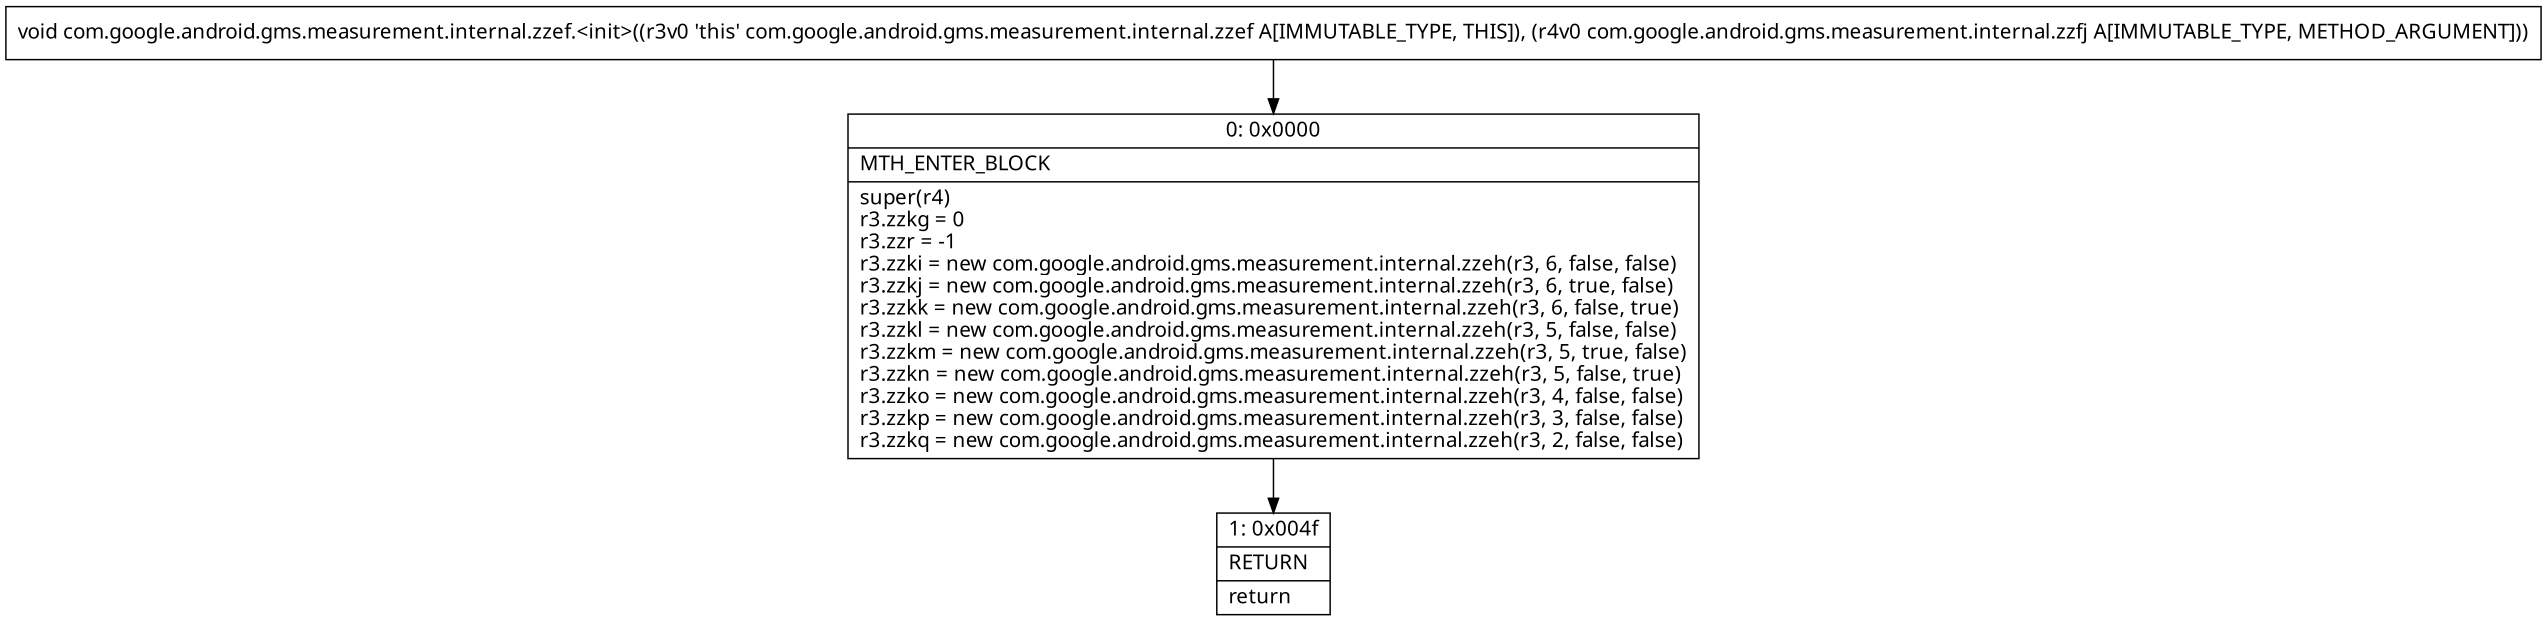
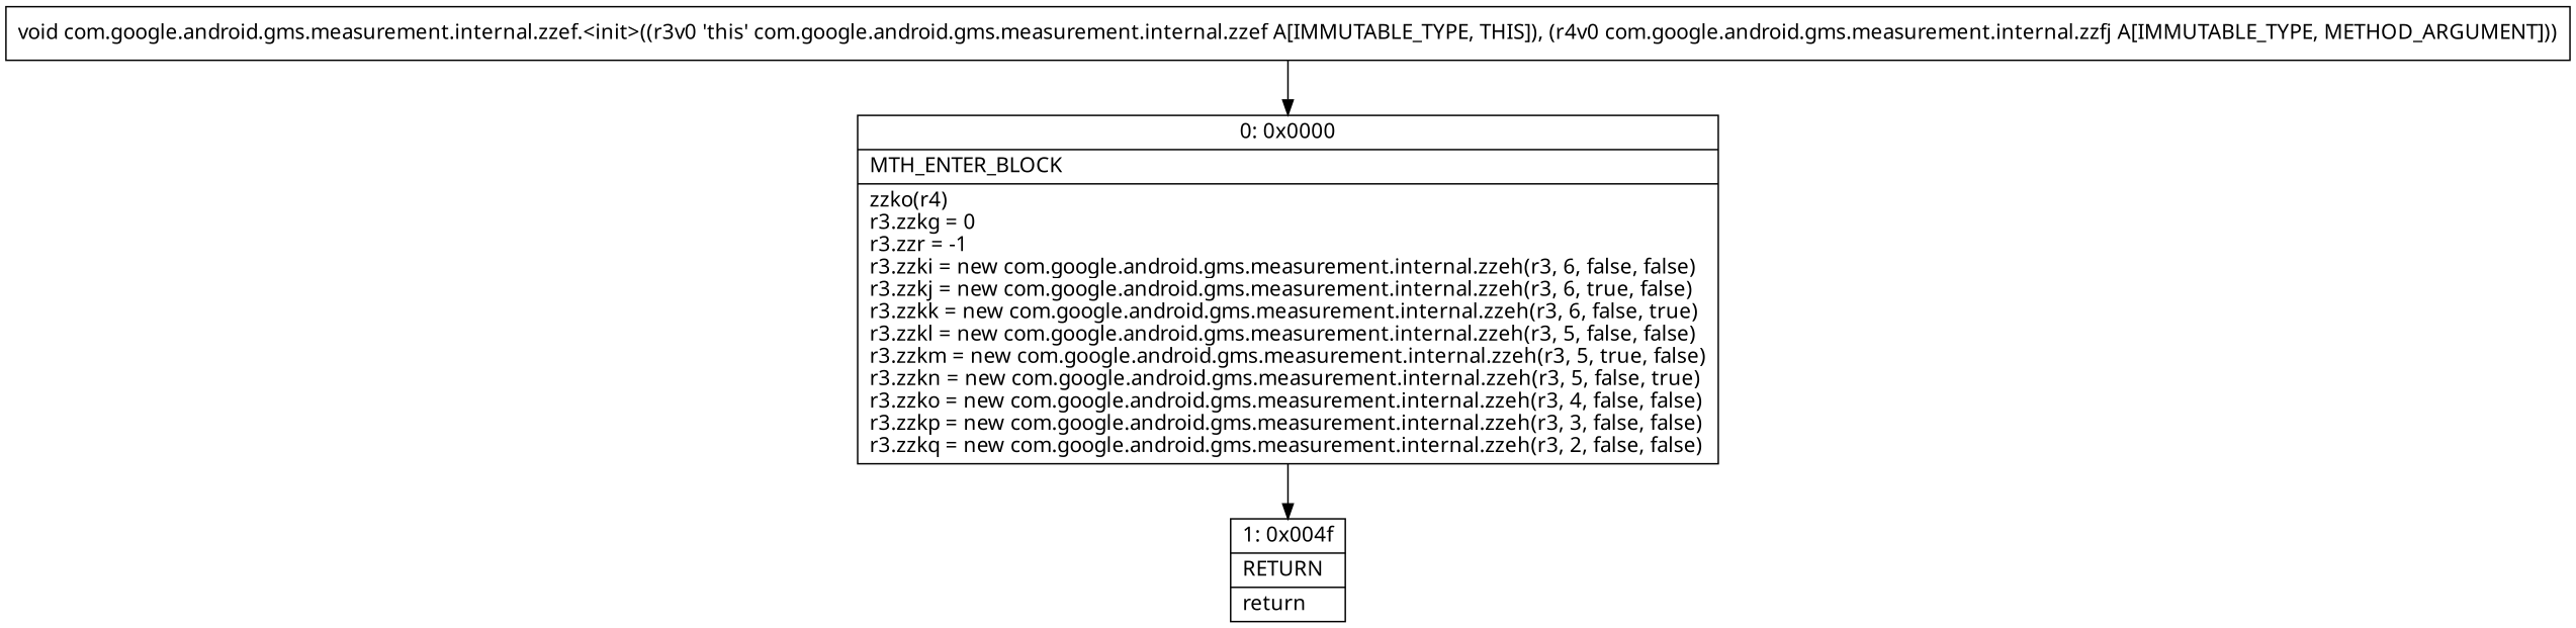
  digraph {
    fontname="Noto Sans"
    node [shape=record fontname="Noto Sans"]
    edge [fontname="Noto Sans"]
-   n1 [label="{0\:\ 0x0000|MTH_ENTER_BLOCK\l|super(r4)\lr3.zzkg = 0\lr3.zzr = \-1\lr3.zzki = new com.google.android.gms.measurement.internal.zzeh(r3, 6, false, false)\lr3.zzkj = new com.google.android.gms.measurement.internal.zzeh(r3, 6, true, false)\lr3.zzkk = new com.google.android.gms.measurement.internal.zzeh(r3, 6, false, true)\lr3.zzkl = new com.google.android.gms.measurement.internal.zzeh(r3, 5, false, false)\lr3.zzkm = new com.google.android.gms.measurement.internal.zzeh(r3, 5, true, false)\lr3.zzkn = new com.google.android.gms.measurement.internal.zzeh(r3, 5, false, true)\lr3.zzko = new com.google.android.gms.measurement.internal.zzeh(r3, 4, false, false)\lr3.zzkp = new com.google.android.gms.measurement.internal.zzeh(r3, 3, false, false)\lr3.zzkq = new com.google.android.gms.measurement.internal.zzeh(r3, 2, false, false)\l}"]
+   n1 [label="{0\:\ 0x0000|MTH_ENTER_BLOCK\l|zzko(r4)\lr3.zzkg = 0\lr3.zzr = \-1\lr3.zzki = new com.google.android.gms.measurement.internal.zzeh(r3, 6, false, false)\lr3.zzkj = new com.google.android.gms.measurement.internal.zzeh(r3, 6, true, false)\lr3.zzkk = new com.google.android.gms.measurement.internal.zzeh(r3, 6, false, true)\lr3.zzkl = new com.google.android.gms.measurement.internal.zzeh(r3, 5, false, false)\lr3.zzkm = new com.google.android.gms.measurement.internal.zzeh(r3, 5, true, false)\lr3.zzkn = new com.google.android.gms.measurement.internal.zzeh(r3, 5, false, true)\lr3.zzko = new com.google.android.gms.measurement.internal.zzeh(r3, 4, false, false)\lr3.zzkp = new com.google.android.gms.measurement.internal.zzeh(r3, 3, false, false)\lr3.zzkq = new com.google.android.gms.measurement.internal.zzeh(r3, 2, false, false)\l}"]
    n2 [label="{1\:\ 0x004f|RETURN\l|return\l}"]
    n3 [label="{void com.google.android.gms.measurement.internal.zzef.\<init\>((r3v0 'this' com.google.android.gms.measurement.internal.zzef A[IMMUTABLE_TYPE, THIS]), (r4v0 com.google.android.gms.measurement.internal.zzfj A[IMMUTABLE_TYPE, METHOD_ARGUMENT])) }"]
    n1 -> n2
    n3 -> n1
  }
